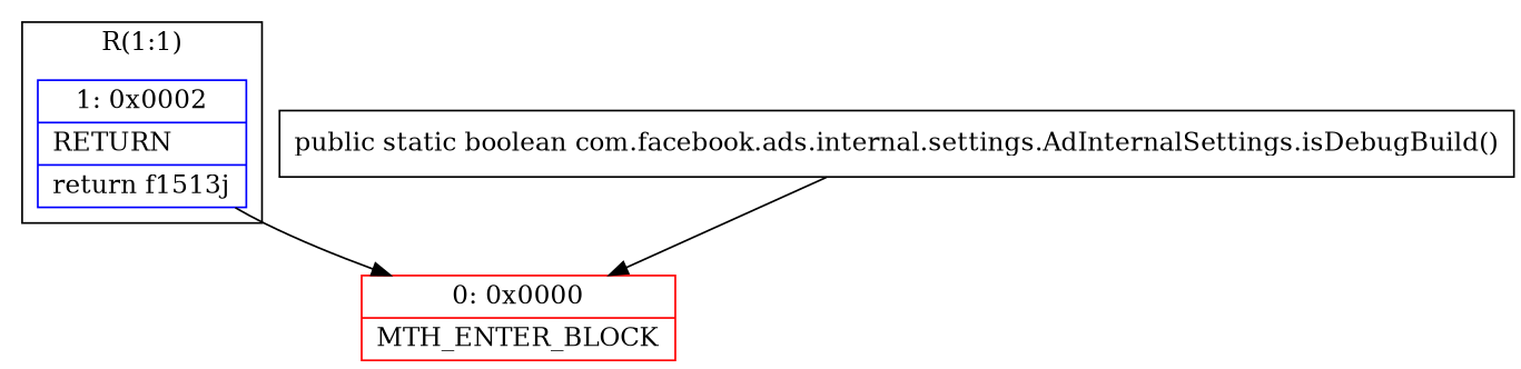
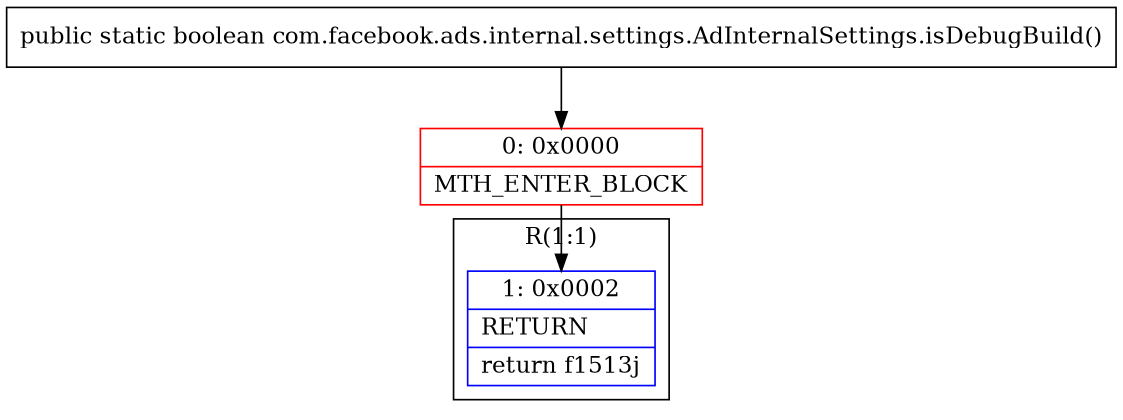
  digraph {
    node [shape=record]
    n1 [color=blue label="{1\:\ 0x0002|RETURN\l|return f1513j\l}"]
    n2 [color=red label="{0\:\ 0x0000|MTH_ENTER_BLOCK\l}"]
    n3 [label="{public static boolean com.facebook.ads.internal.settings.AdInternalSettings.isDebugBuild() }"]
    subgraph cluster_1 {
      label="R(1:1)"
      n1
    }
-   n1 -> n2
+   n2 -> n1
    n3 -> n2
  }
